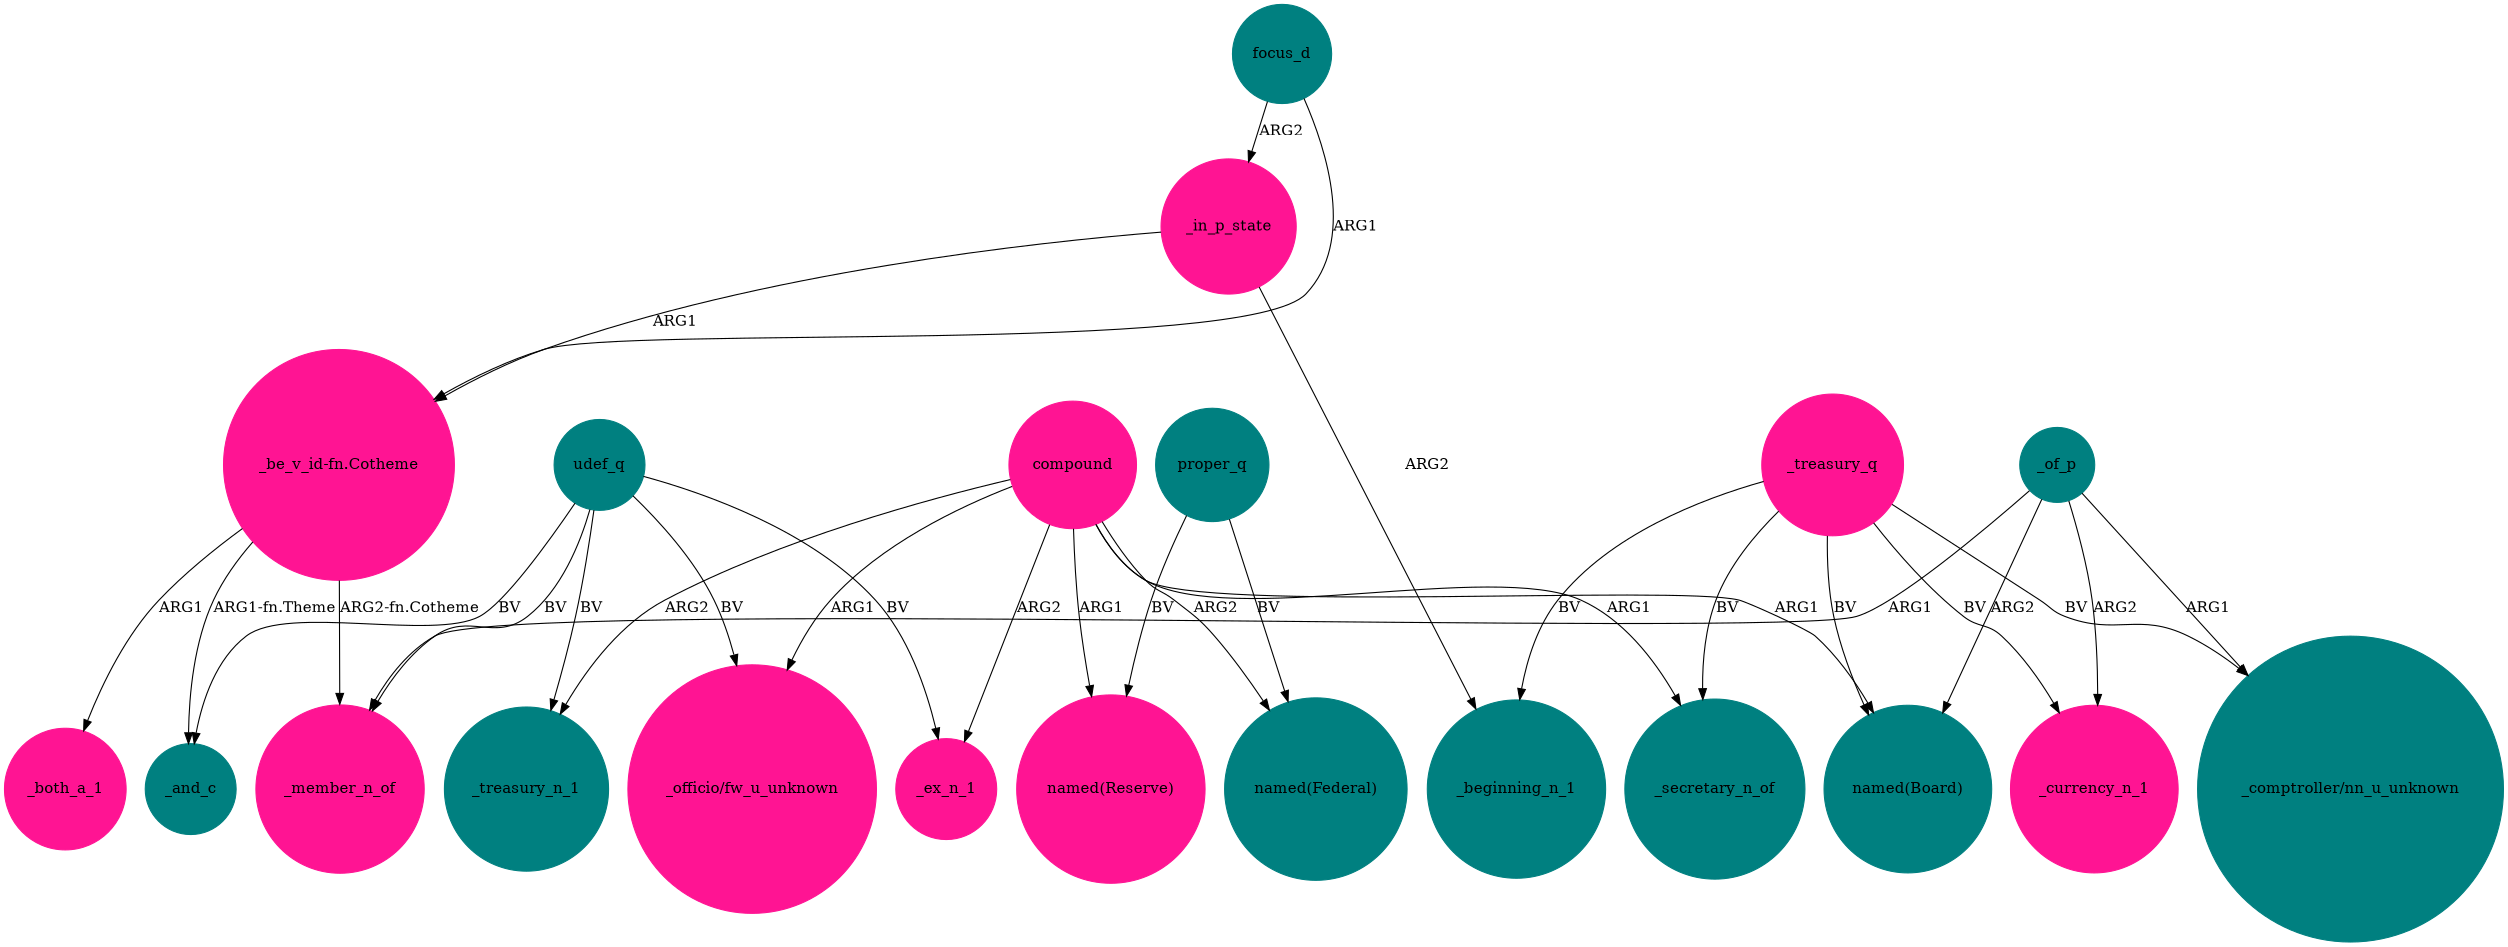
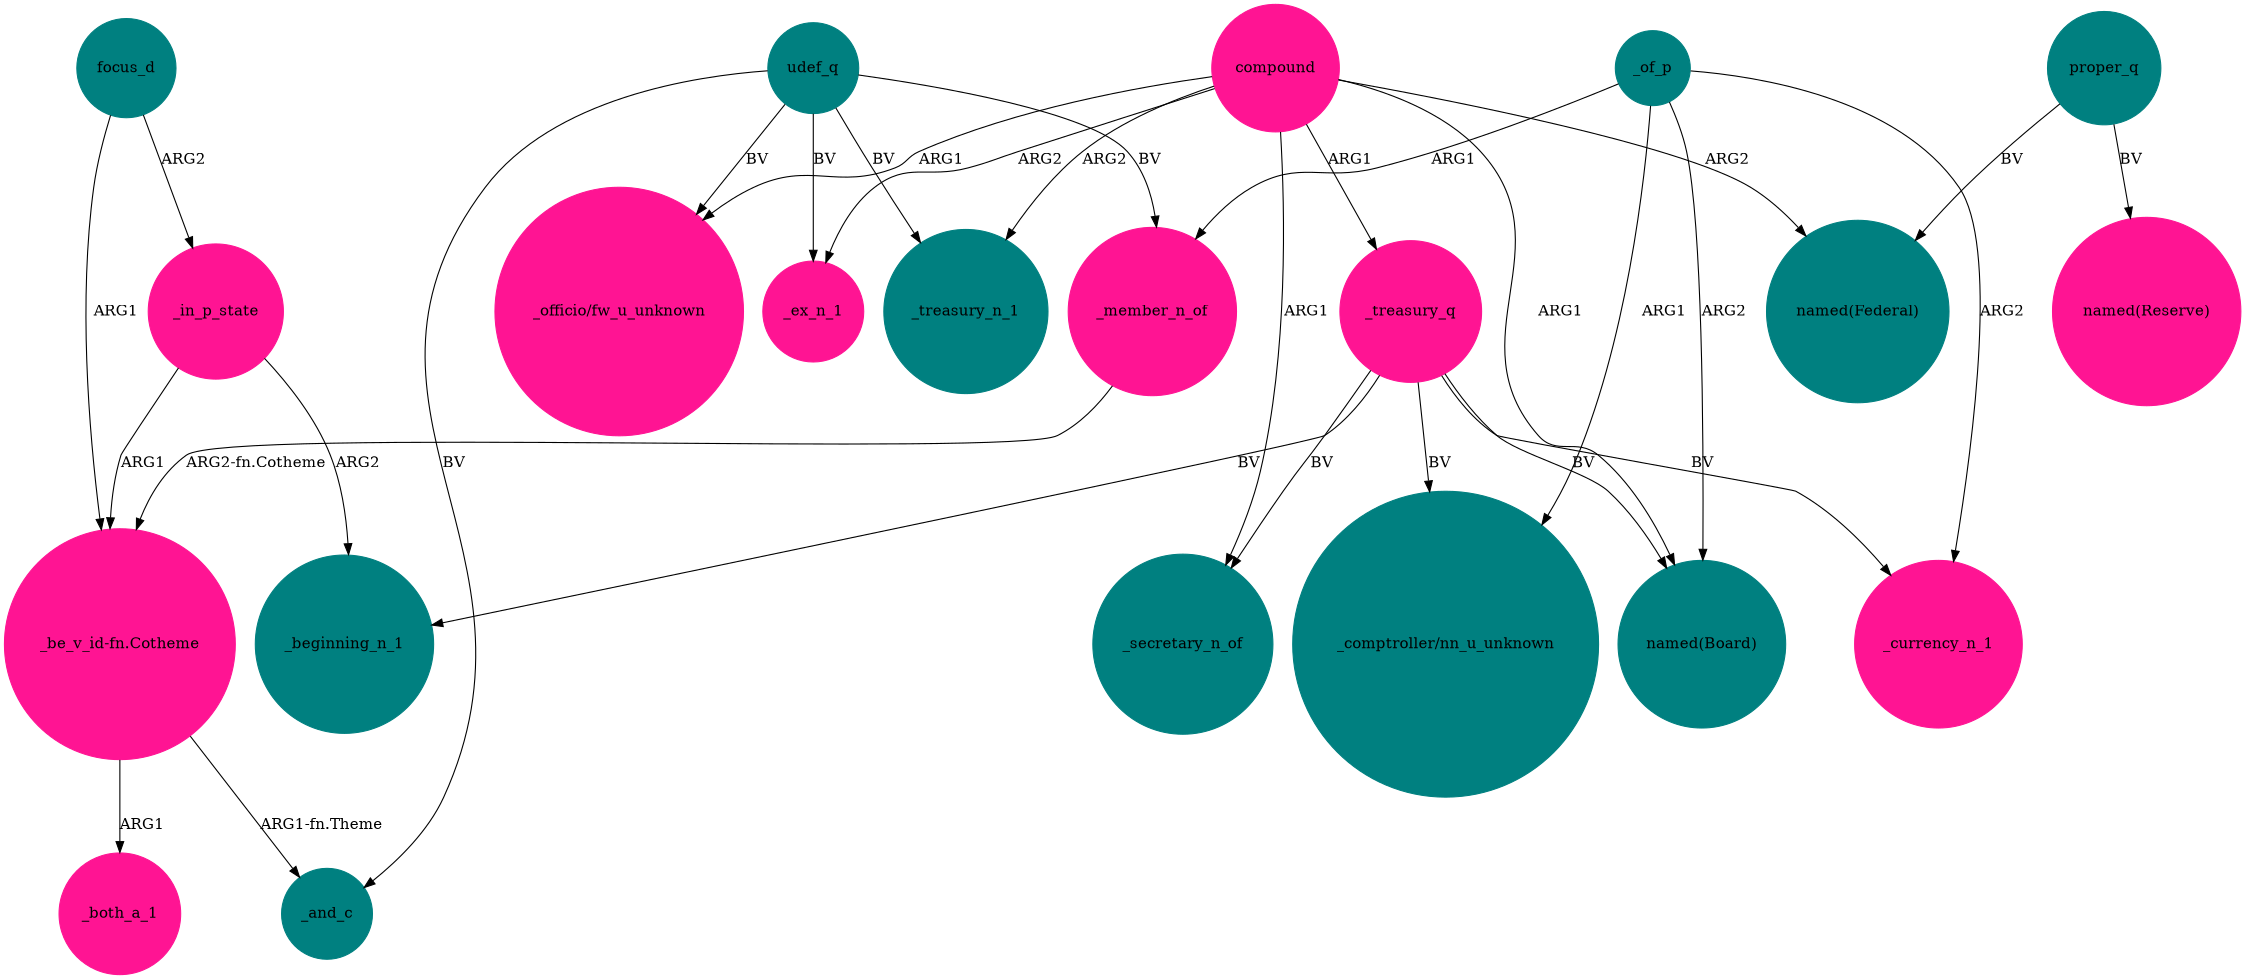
  digraph {
    node [color=teal shape=circle style=filled]
    compound [color=deeppink]
    _treasury_n_1
    "named(Board)"
    "named(Federal)"
    _ex_n_1 [color=deeppink]
    "_officio/fw_u_unknown" [color=deeppink]
    "named(Reserve)" [color=deeppink]
    _secretary_n_of
    _member_n_of [color=deeppink]
    n10 [color=deeppink label=_treasury_q]
    "_comptroller/nn_u_unknown"
    _currency_n_1 [color=deeppink]
    _beginning_n_1
    _in_p_state [color=deeppink]
    focus_d
    "_be_v_id-fn.Cotheme" [color=deeppink]
    _and_c
    _both_a_1 [color=deeppink]
    _of_p
    udef_q
    proper_q
    compound -> _treasury_n_1 [label=ARG2]
    compound -> "named(Board)" [label=ARG1]
    compound -> "named(Federal)" [label=ARG2]
    compound -> _ex_n_1 [label=ARG2]
    compound -> "_officio/fw_u_unknown" [label=ARG1]
-   compound -> "named(Reserve)" [label=ARG1]
+   compound -> n10 [label=ARG1]
    compound -> _secretary_n_of [label=ARG1]
    n10 -> "named(Board)" [label=BV]
    n10 -> _secretary_n_of [label=BV]
    n10 -> "_comptroller/nn_u_unknown" [label=BV]
    n10 -> _currency_n_1 [label=BV]
    n10 -> _beginning_n_1 [label=BV]
    _in_p_state -> _beginning_n_1 [label=ARG2]
    _in_p_state -> "_be_v_id-fn.Cotheme" [label=ARG1]
    focus_d -> _in_p_state [label=ARG2]
    focus_d -> "_be_v_id-fn.Cotheme" [label=ARG1]
-   "_be_v_id-fn.Cotheme" -> _member_n_of [label="ARG2-fn.Cotheme"]
+   _member_n_of -> "_be_v_id-fn.Cotheme" [label="ARG2-fn.Cotheme"]
    "_be_v_id-fn.Cotheme" -> _and_c [label="ARG1-fn.Theme"]
    "_be_v_id-fn.Cotheme" -> _both_a_1 [label=ARG1]
    _of_p -> "named(Board)" [label=ARG2]
    _of_p -> _member_n_of [label=ARG1]
    _of_p -> "_comptroller/nn_u_unknown" [label=ARG1]
    _of_p -> _currency_n_1 [label=ARG2]
    udef_q -> _treasury_n_1 [label=BV]
    udef_q -> _ex_n_1 [label=BV]
    udef_q -> "_officio/fw_u_unknown" [label=BV]
    udef_q -> _member_n_of [label=BV]
    udef_q -> _and_c [label=BV]
    proper_q -> "named(Federal)" [label=BV]
    proper_q -> "named(Reserve)" [label=BV]
  }
